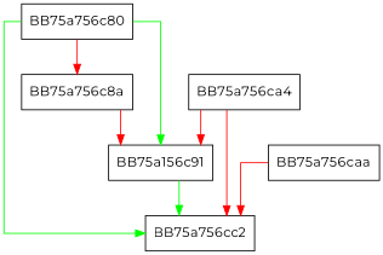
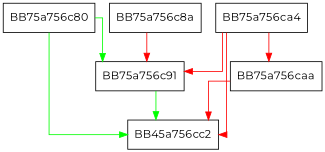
  digraph {
    fontname=Montserrat
    splines=ortho
    node [fontname=Montserrat shape=box]
    edge [color=red fontname=Montserrat]
    BB75a756c80
-   BB75a756c91 [label=BB75a156c91]
+   BB75a756c91
    BB75a756c8a
-   BB75a756cc2
+   BB75a756cc2 [label=BB45a756cc2]
    BB75a756ca4
    BB75a756caa
    BB75a756c80 -> BB75a756c91 [color=green]
-   BB75a756c80 -> BB75a756c8a
    BB75a756c80 -> BB75a756cc2 [color=green]
    BB75a756c91 -> BB75a756cc2 [color=green]
    BB75a756c8a -> BB75a756c91
    BB75a756ca4 -> BB75a756c91
    BB75a756ca4 -> BB75a756cc2
+   BB75a756ca4 -> BB75a756caa
    BB75a756caa -> BB75a756cc2
  }
